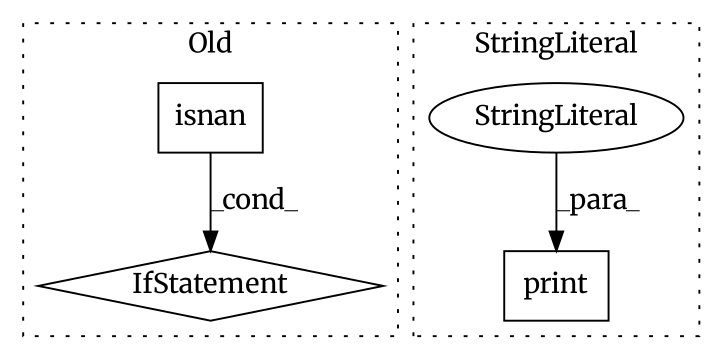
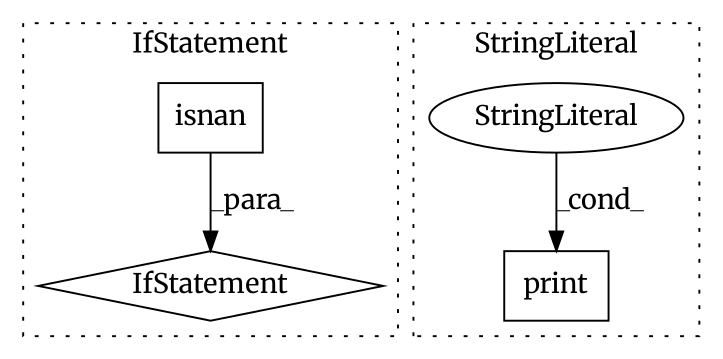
  digraph {
    fontname=Merriweather
    node [a=32 fontname=Merriweather l="6,1" shape=box]
    edge [fontname=Merriweather]
    n1 [label=isnan s="1842,1882"]
    n2 [a=25 l="4,2" label=IfStatement s="1831,1883" shape=diamond]
    n3 [label=print s="2219,2246"]
    n4 [a=45 l=11 label=StringLiteral s=2225 shape=ellipse]
    subgraph cluster_1 {
-     label=Old
+     label=IfStatement
      style=dotted
      n1
      n2
    }
    subgraph cluster_2 {
      label=StringLiteral
      style=dotted
      n3
      n4
    }
-   n1 -> n2 [label=_cond_]
-   n4 -> n3 [label=_para_]
+   n1 -> n2 [label=_para_]
+   n4 -> n3 [label=_cond_]
  }
